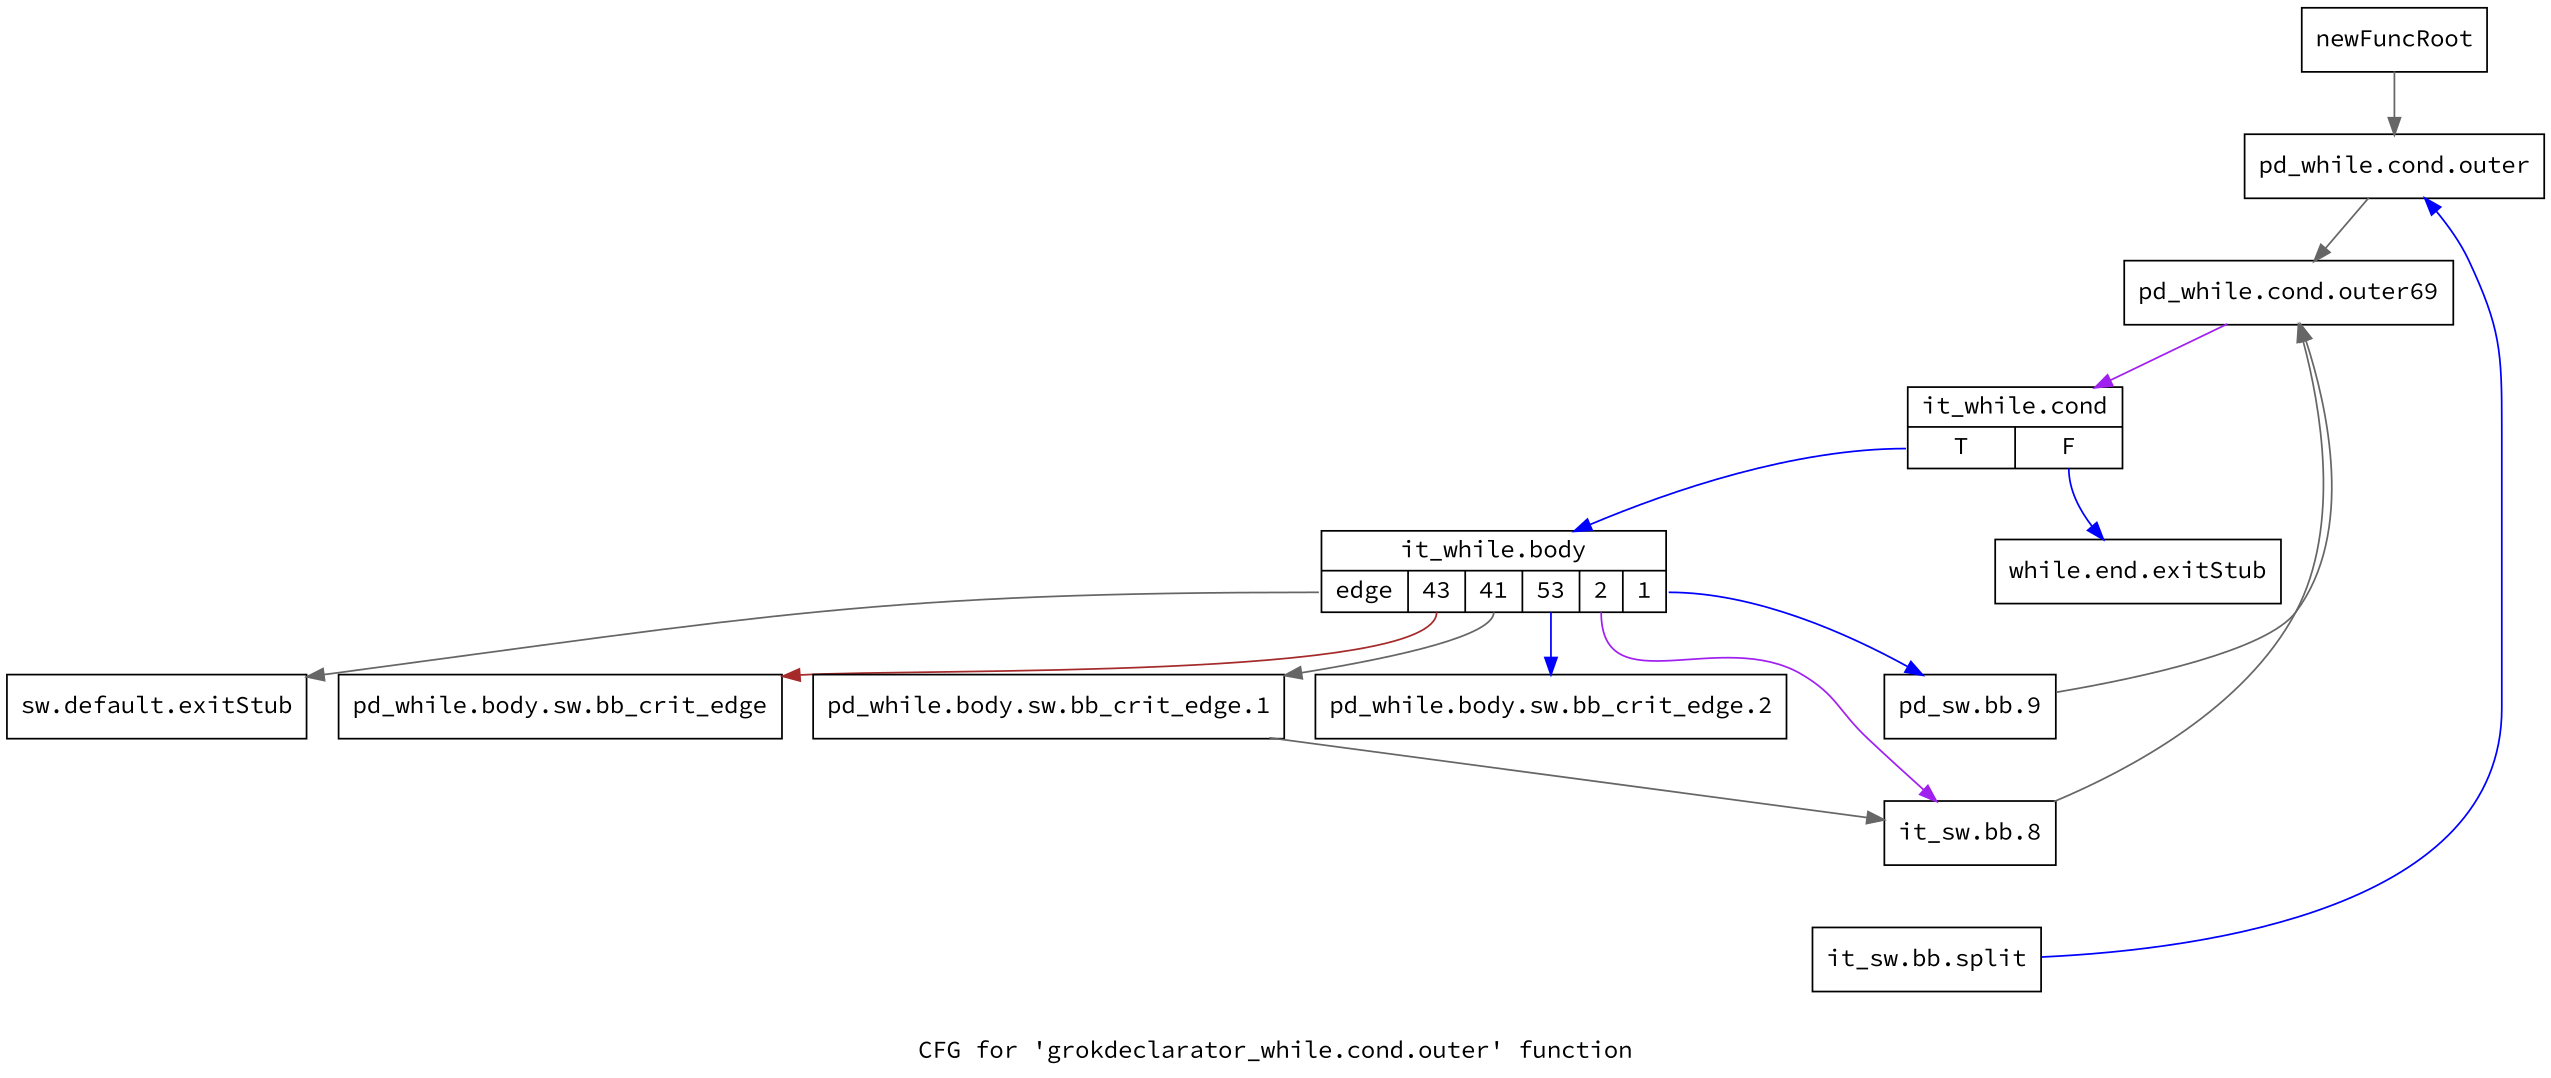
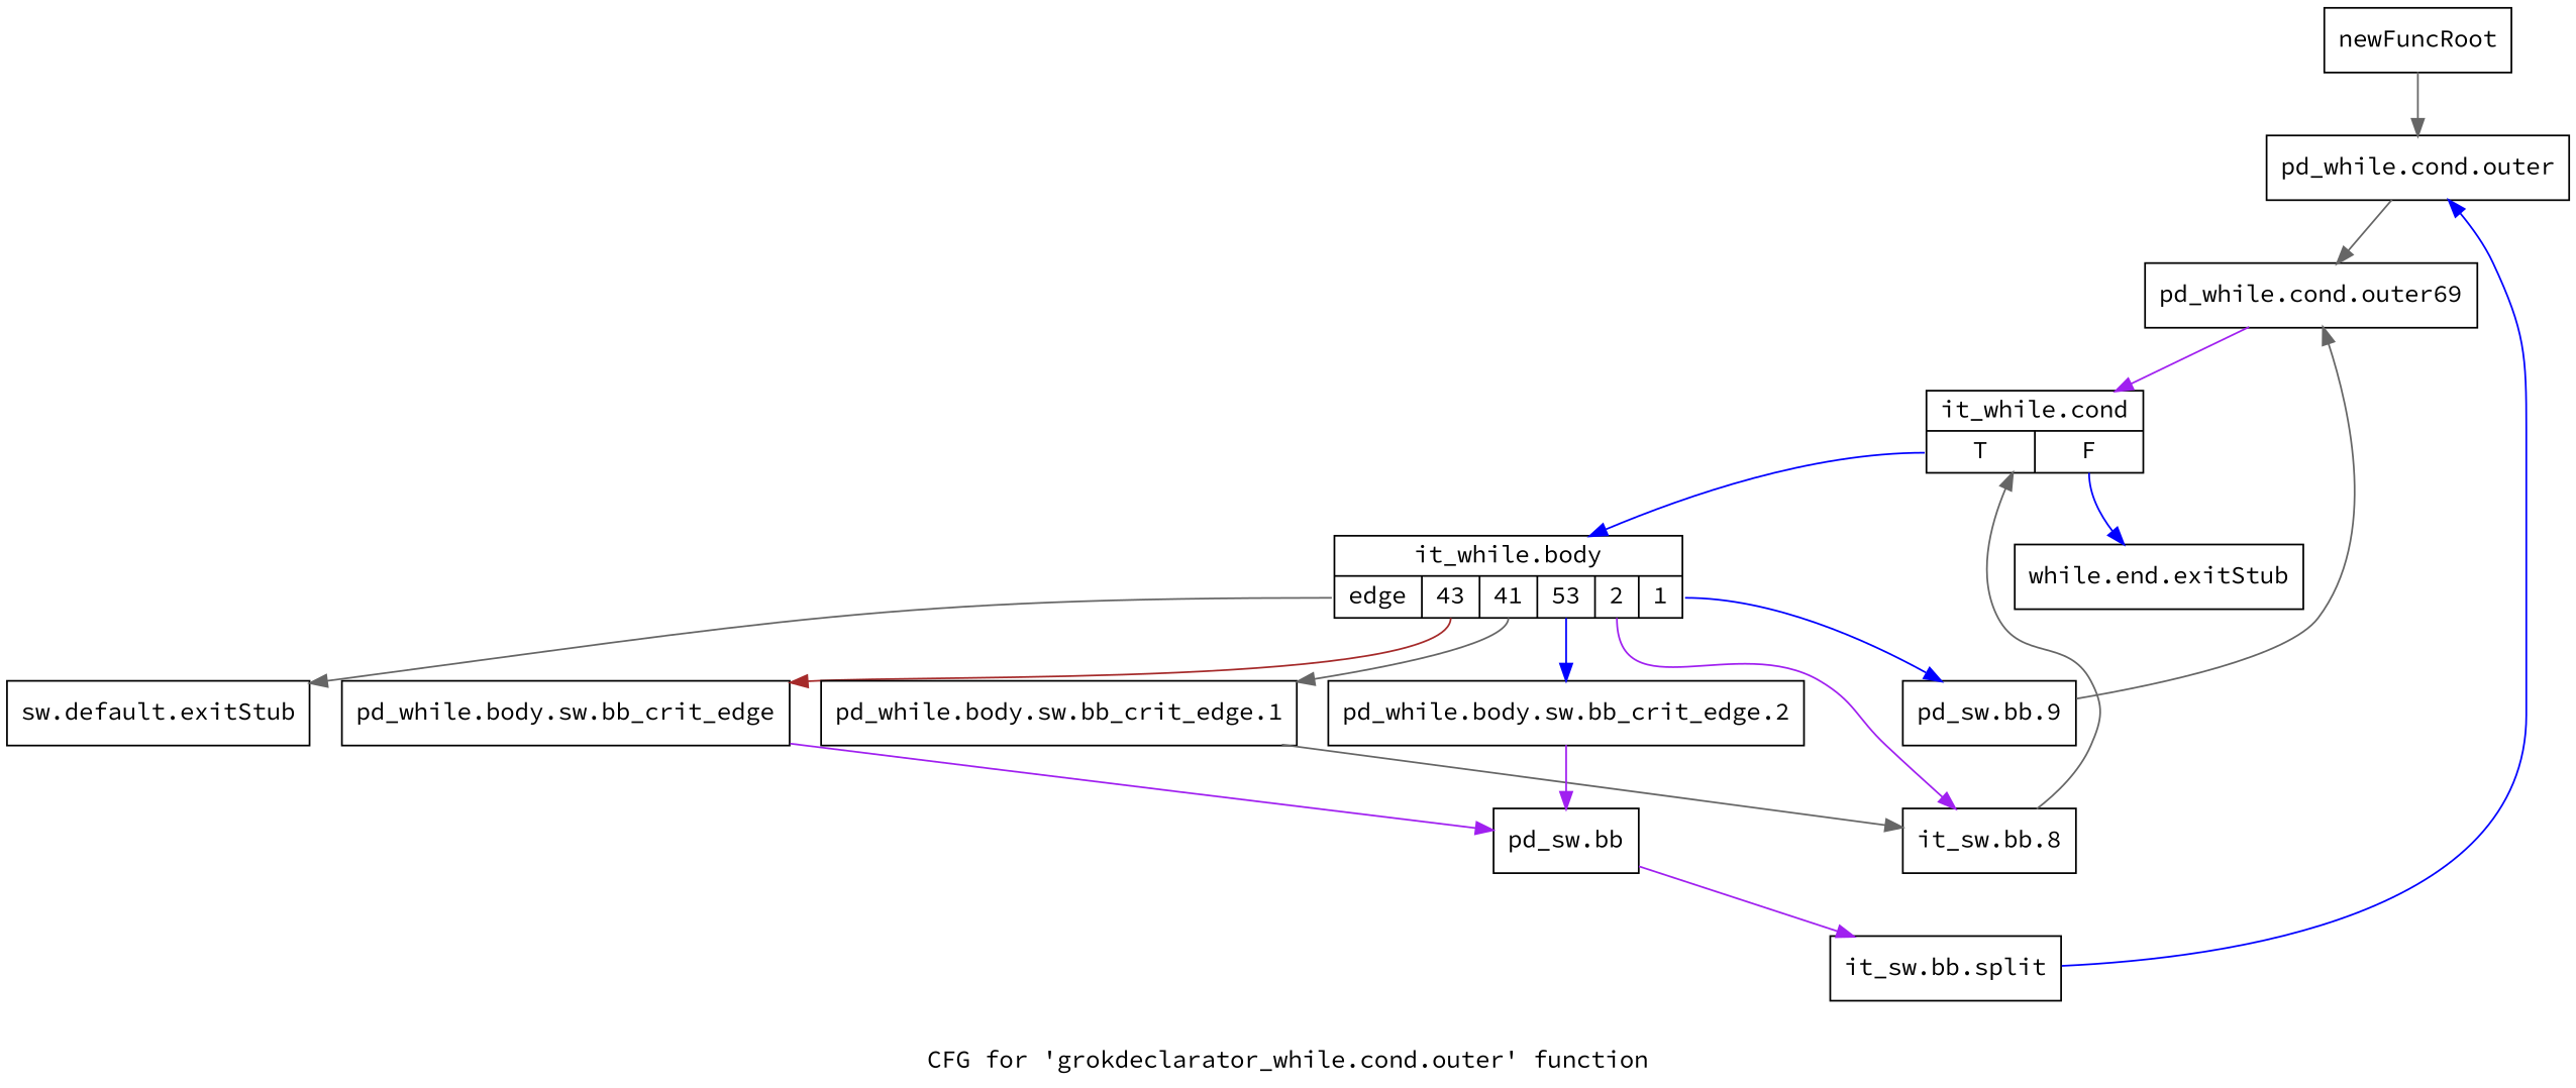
  digraph {
    fontname="Source Code Pro"
    label="CFG for 'grokdeclarator_while.cond.outer' function"
    node [fontname="Source Code Pro" shape=record]
    edge [color=gray40 fontname="Source Code Pro"]
    n1 [label="{newFuncRoot}"]
    n2 [label="{pd_while.cond.outer}"]
    n3 [label="{pd_while.cond.outer69}"]
    n4 [label="{it_while.cond|{<s0>T|<s1>F}}"]
    n5 [label="{while.end.exitStub}"]
    n6 [label="{sw.default.exitStub}"]
    n7 [label="{it_while.body|{<s0>edge|<s1>43|<s2>41|<s3>53|<s4>2|<s5>1}}"]
    n8 [label="{pd_while.body.sw.bb_crit_edge}"]
    n9 [label="{pd_while.body.sw.bb_crit_edge.1}"]
    n10 [label="{pd_while.body.sw.bb_crit_edge.2}"]
    n11 [label="{it_sw.bb.8}"]
    n12 [label="{pd_sw.bb.9}"]
+   n13 [label="{pd_sw.bb}"]
    n14 [label="{it_sw.bb.split}"]
    n1 -> n2
    n2 -> n3
    n3 -> n4 [color=purple]
    n4 -> n5 [color=blue tailport=s1]
    n4 -> n7 [color=blue tailport=s0]
    n7 -> n6 [tailport=s0]
    n7 -> n8 [color=brown tailport=s1]
    n7 -> n9 [tailport=s2]
    n7 -> n10 [color=blue tailport=s3]
    n7 -> n11 [color=purple tailport=s4]
    n7 -> n12 [color=blue tailport=s5]
+   n8 -> n13 [color=purple]
    n9 -> n11
-   n11 -> n3
+   n10 -> n13 [color=purple]
+   n11 -> n4
    n12 -> n3
+   n13 -> n14 [color=purple]
    n14 -> n2 [color=blue]
  }
